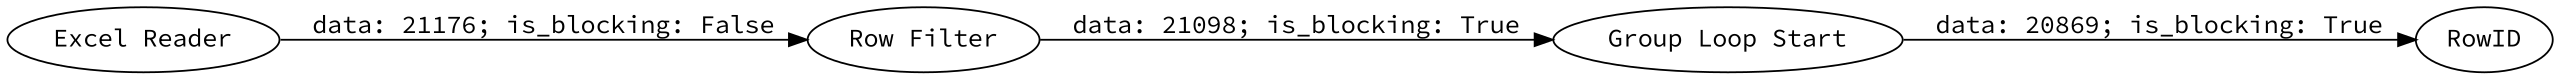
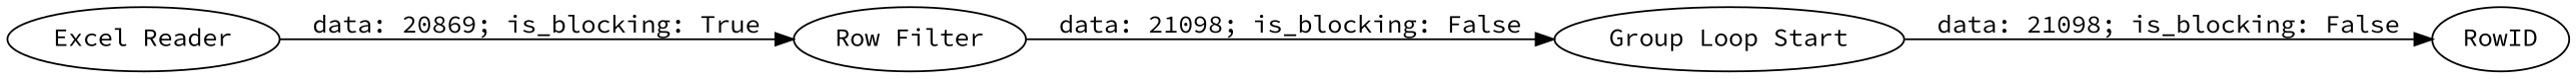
  digraph {
    fontname="Source Code Pro"
    rankdir=LR
    node [fontname="Source Code Pro"]
    edge [fontname="Source Code Pro"]
    n1 [label="Excel Reader"]
    n2 [label="Row Filter"]
    n3 [label="Group Loop Start"]
    n4 [label=RowID]
-   n1 -> n2 [label="data: 21176; is_blocking: False"]
-   n2 -> n3 [label="data: 21098; is_blocking: True"]
-   n3 -> n4 [label="data: 20869; is_blocking: True"]
+   n1 -> n2 [label="data: 20869; is_blocking: True"]
+   n2 -> n3 [label="data: 21098; is_blocking: False"]
+   n3 -> n4 [label="data: 21098; is_blocking: False"]
  }
